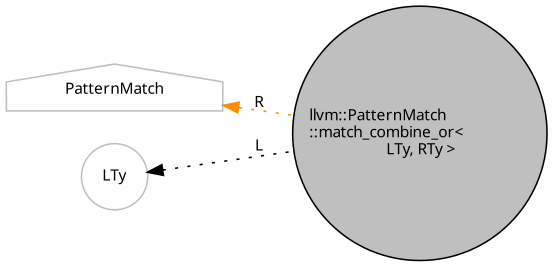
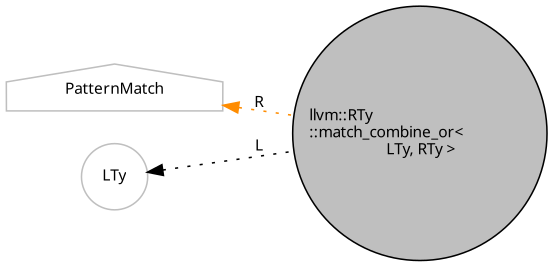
  digraph {
    fontname="Noto Sans"
    rankdir=LR
    node [color=grey75 fontname="Noto Sans" fontsize=10 shape=circle]
    edge [dir=back fontname="Noto Sans" fontsize=10 labelfontname=Helvetica labelfontsize=10 style=dotted]
-   n1 [color=black fillcolor=grey75 fontcolor=black height=0.2 label="llvm::PatternMatch\l::match_combine_or\<\l LTy, RTy \>" style=filled width=0.4]
+   n1 [color=black fillcolor=grey75 fontcolor=black height=0.2 label="llvm::RTy\l::match_combine_or\<\l LTy, RTy \>" style=filled width=0.4]
    n2 [height=0.2 label=PatternMatch shape=house width=0.4]
    n3 [height=0.2 label=LTy width=0.4]
    n2 -> n1 [color=darkorange label=" R"]
    n3 -> n1 [color=black label=" L"]
  }
